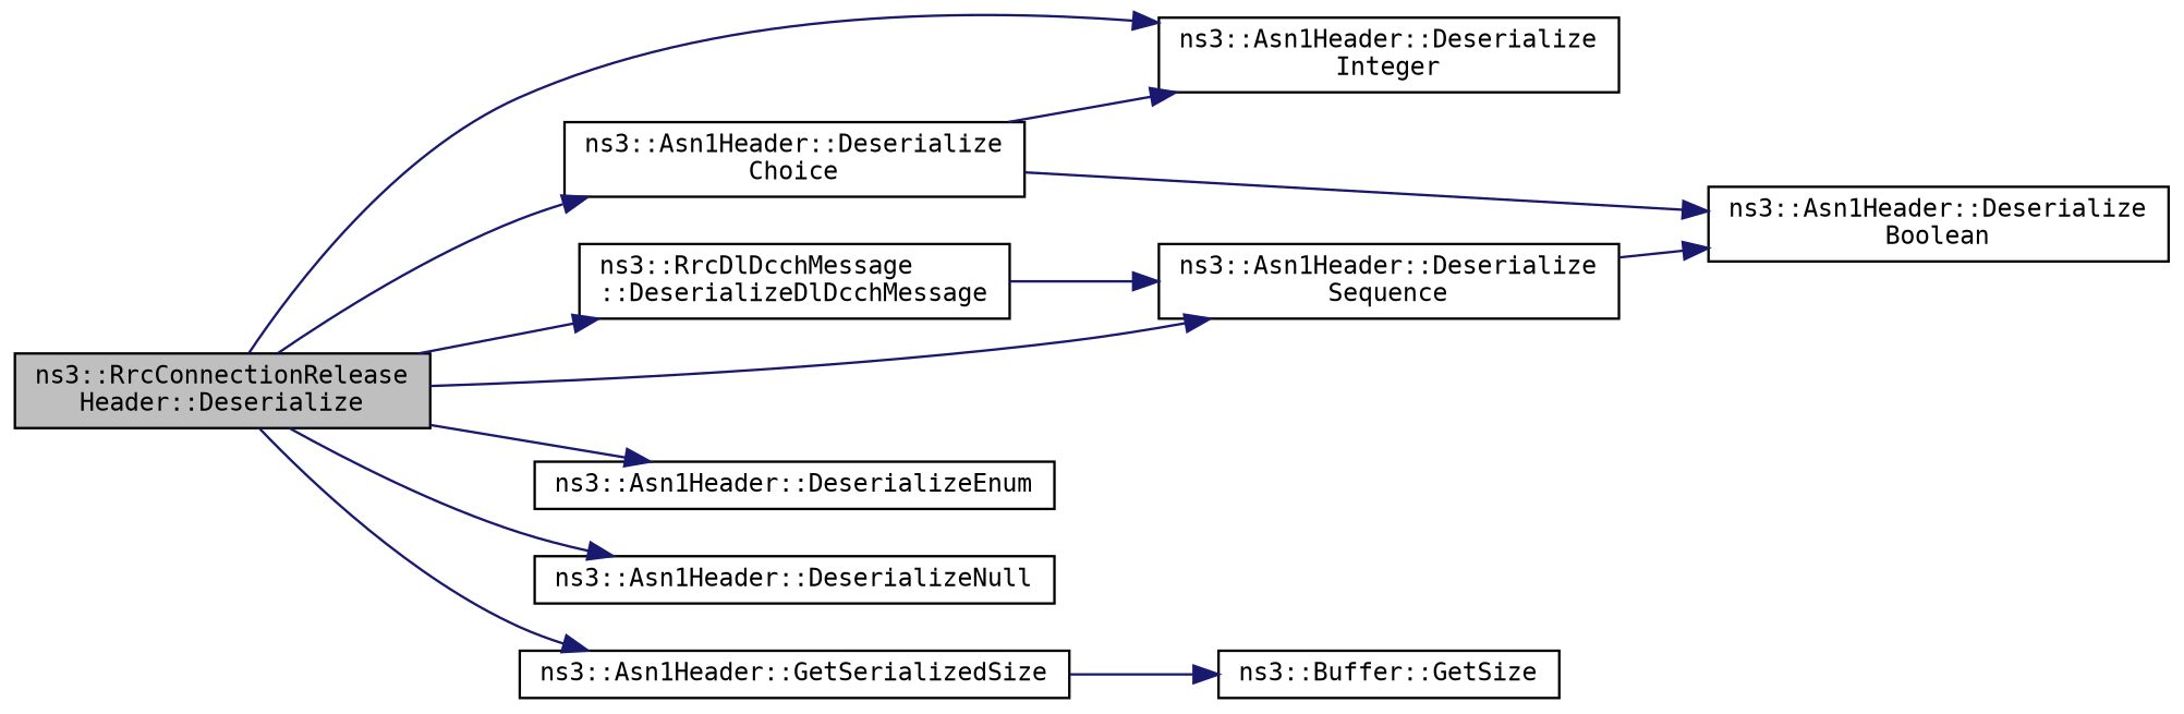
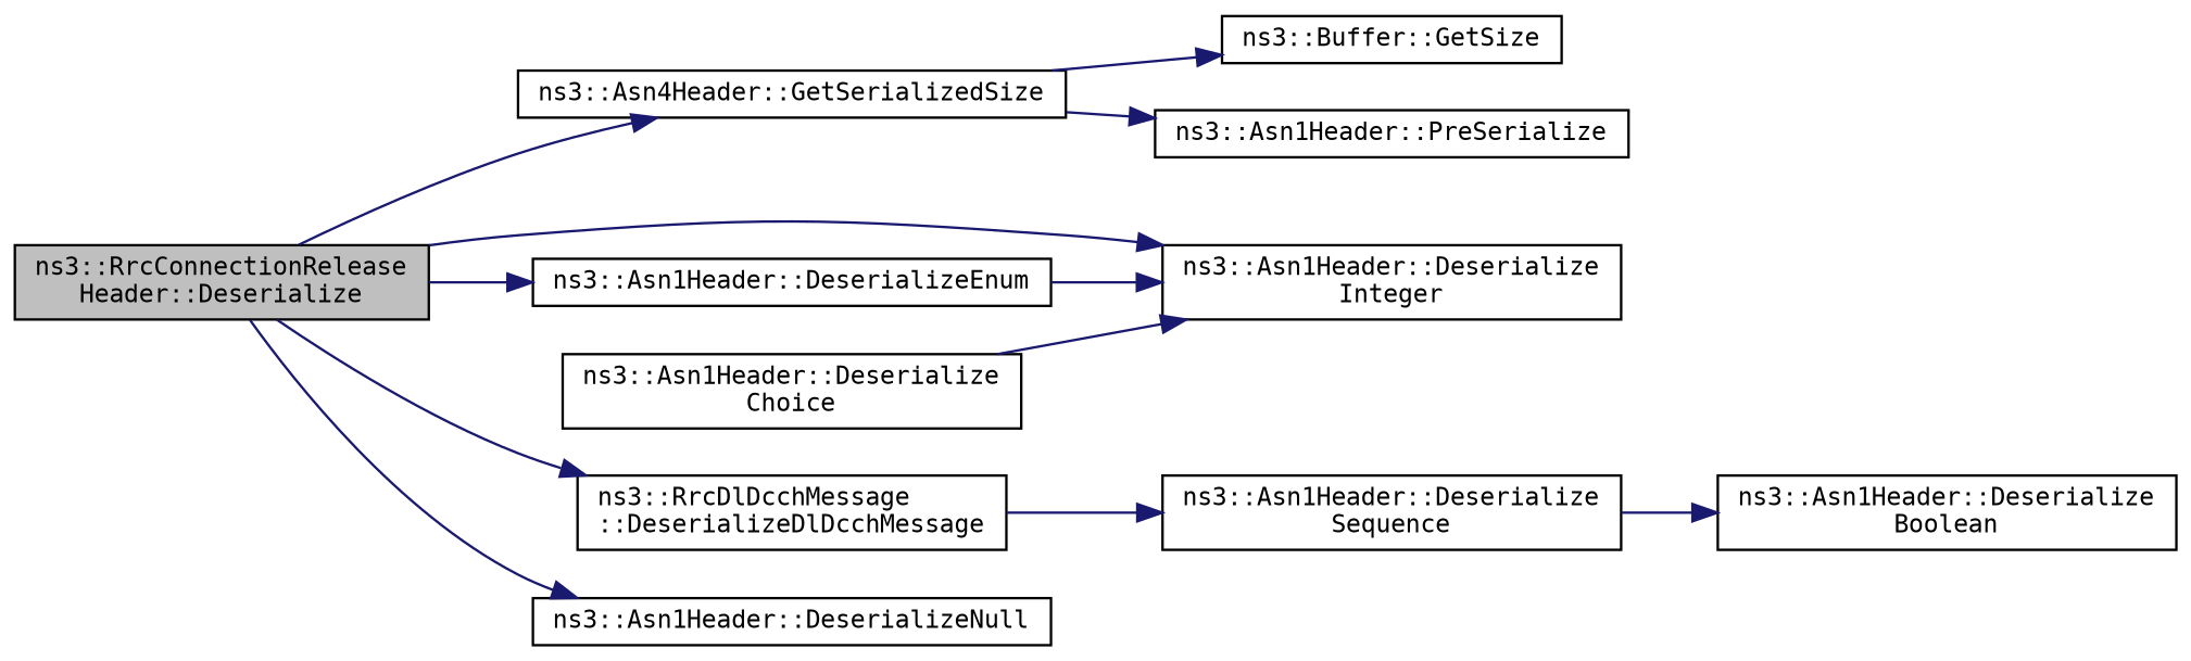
  digraph {
    fontname="DejaVu Sans Mono"
    rankdir=LR
    node [color=black fillcolor=white fontname="DejaVu Sans Mono" fontsize=10 shape=record style=filled]
    edge [color=midnightblue fontname="DejaVu Sans Mono" fontsize=10 labelfontname=Helvetica labelfontsize=10 style=solid]
    n1 [fillcolor=grey75 fontcolor=black height=0.2 label="ns3::RrcConnectionRelease\lHeader::Deserialize" width=0.4]
    n2 [height=0.2 label="ns3::Asn1Header::Deserialize\lChoice" width=0.4]
    n3 [height=0.2 label="ns3::Asn1Header::Deserialize\lInteger" width=0.4]
    n4 [height=0.2 label="ns3::RrcDlDcchMessage\l::DeserializeDlDcchMessage" width=0.4]
    n5 [height=0.2 label="ns3::Asn1Header::Deserialize\lSequence" width=0.4]
    n6 [height=0.2 label="ns3::Asn1Header::DeserializeEnum" width=0.4]
    n7 [height=0.2 label="ns3::Asn1Header::DeserializeNull" width=0.4]
-   n8 [height=0.2 label="ns3::Asn1Header::GetSerializedSize" width=0.4]
+   n8 [height=0.2 label="ns3::Asn4Header::GetSerializedSize" width=0.4]
    n9 [height=0.2 label="ns3::Asn1Header::Deserialize\lBoolean" width=0.4]
    n10 [height=0.2 label="ns3::Buffer::GetSize" width=0.4]
-   n1 -> n2
+   n11 [height=0.2 label="ns3::Asn1Header::PreSerialize" width=0.4]
    n1 -> n3
    n1 -> n4
-   n1 -> n5
    n1 -> n6
    n1 -> n7
    n1 -> n8
    n2 -> n3
-   n2 -> n9
    n4 -> n5
    n5 -> n9
+   n6 -> n3
    n8 -> n10
+   n8 -> n11
  }
